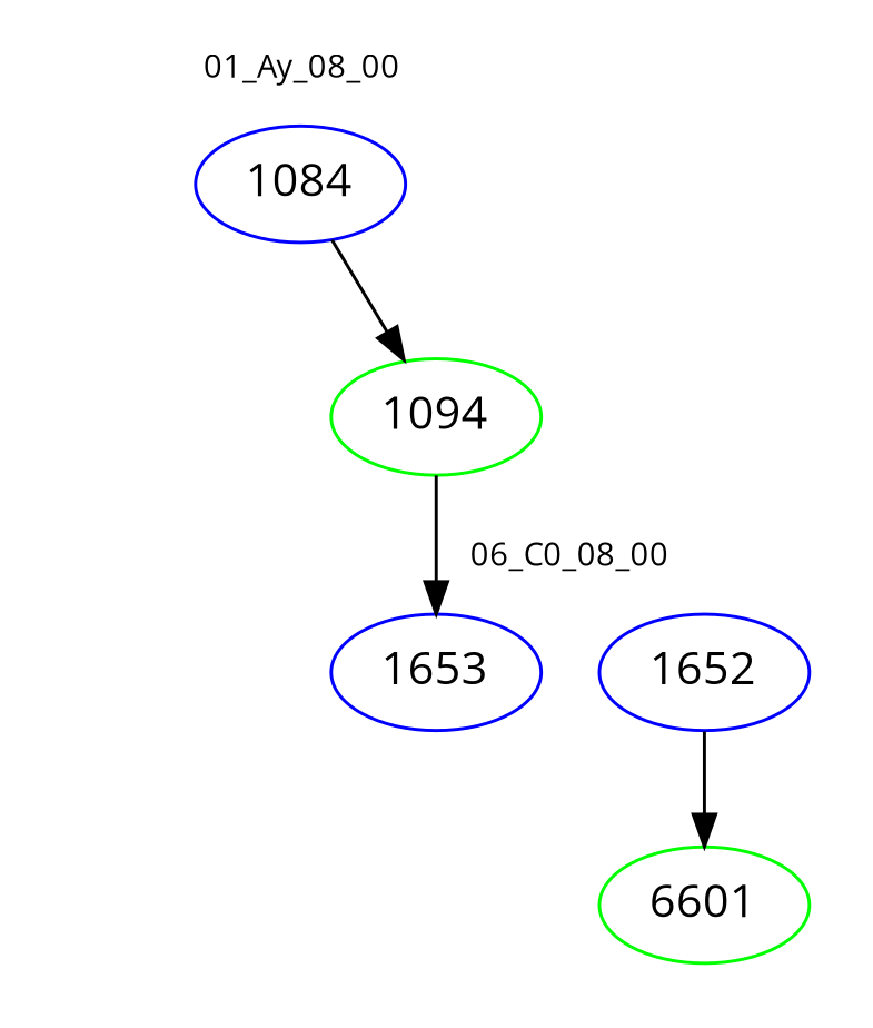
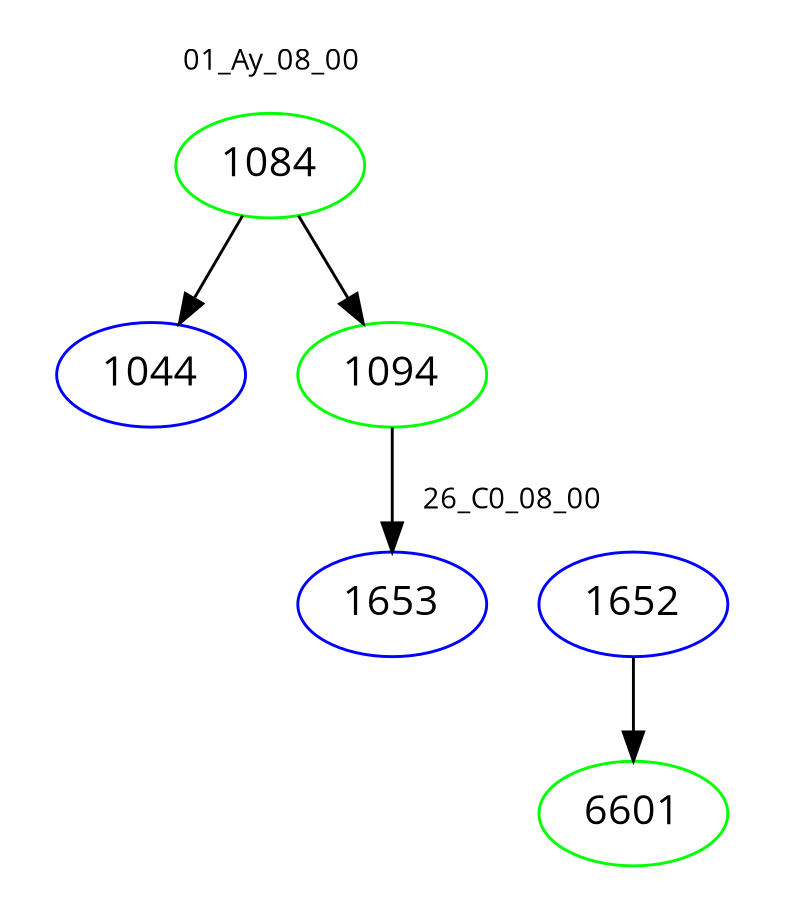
  digraph {
    fontname="Open Sans"
    node [color=blue fontname="Open Sans"]
    edge [color=black fontname="Open Sans"]
-   n1 [label=1084]
+   n1 [color=green label=1084]
+   n2 [label=1044]
    n3 [color=green label=1094]
    n4 [label=1652]
    n5 [color=green label=6601]
    n6 [label=1653]
    subgraph cluster_1 {
      color=white
      fontsize=10
      label="01_Ay_08_00"
      n1
+     n2
      n3
    }
    subgraph cluster_2 {
      color=white
      fontsize=10
-     label="06_C0_08_00"
+     label="26_C0_08_00"
      n4
      n5
      n6
    }
+   n1 -> n2
    n1 -> n3
    n3 -> n6
    n4 -> n5
  }
